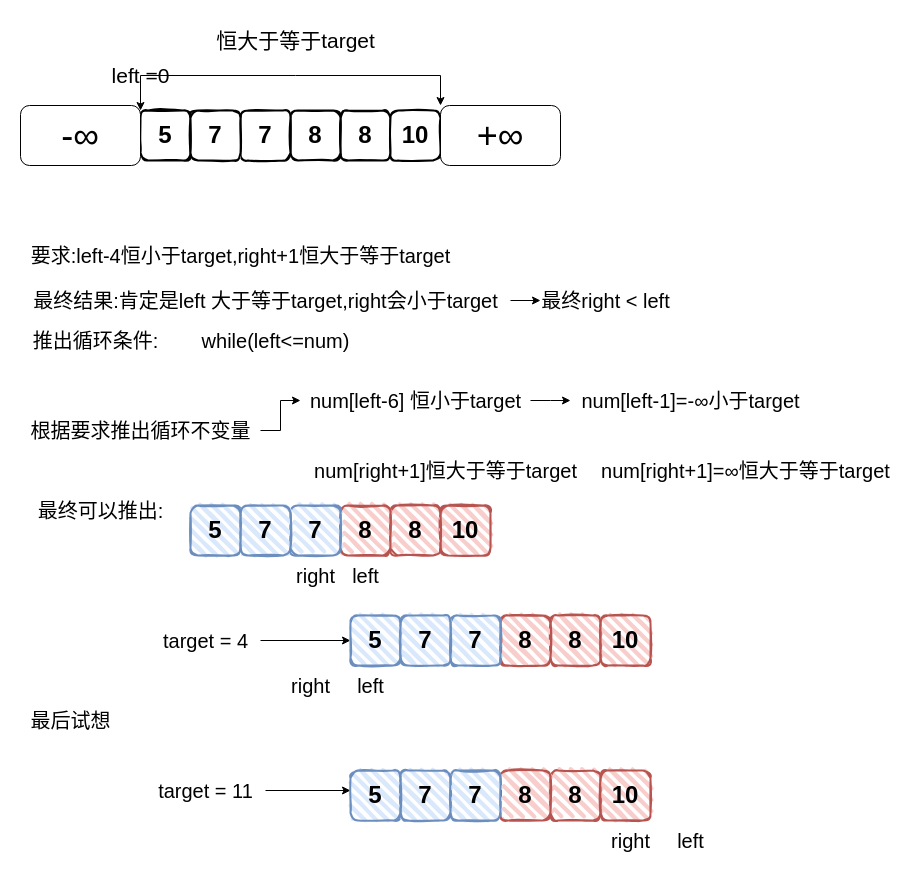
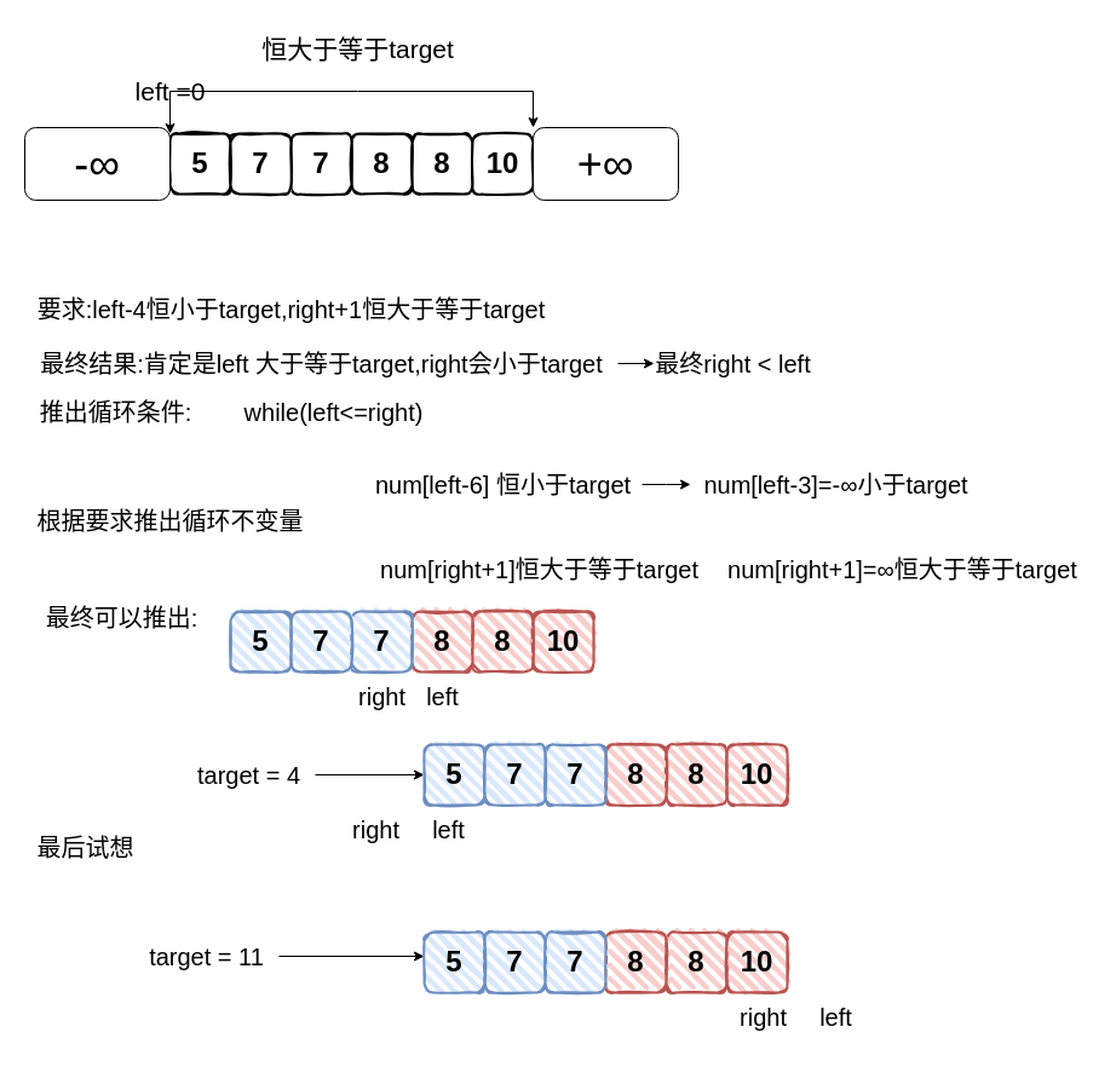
  <mxCell id="0" />
  <mxCell id="1" parent="0" />
  <mxCell id="2" value="5" style="rounded=1;whiteSpace=wrap;html=1;strokeWidth=2;fillWeight=4;hachureGap=8;hachureAngle=45;sketch=1;glass=0;fontSize=24;fontStyle=1;shadow=0;" vertex="1" parent="1"><mxGeometry x="140" y="110" width="50" height="50" as="geometry" /></mxCell>
  <mxCell id="3" value="8" style="rounded=1;whiteSpace=wrap;html=1;strokeWidth=2;fillWeight=4;hachureGap=8;hachureAngle=45;sketch=1;glass=0;fontSize=24;fontStyle=1;shadow=0;" vertex="1" parent="1"><mxGeometry x="340" y="110" width="50" height="50" as="geometry" /></mxCell>
  <mxCell id="4" value="8" style="rounded=1;whiteSpace=wrap;html=1;strokeWidth=2;fillWeight=4;hachureGap=8;hachureAngle=45;sketch=1;glass=0;fontSize=24;fontStyle=1;shadow=0;" vertex="1" parent="1"><mxGeometry x="290" y="110" width="50" height="50" as="geometry" /></mxCell>
  <mxCell id="5" value="7" style="rounded=1;whiteSpace=wrap;html=1;strokeWidth=2;fillWeight=4;hachureGap=8;hachureAngle=45;sketch=1;glass=0;fontSize=24;fontStyle=1;shadow=0;" vertex="1" parent="1"><mxGeometry x="240" y="110" width="50" height="50" as="geometry" /></mxCell>
  <mxCell id="6" value="7" style="rounded=1;whiteSpace=wrap;html=1;strokeWidth=2;fillWeight=4;hachureGap=8;hachureAngle=45;sketch=1;glass=0;fontSize=24;fontStyle=1;shadow=0;" vertex="1" parent="1"><mxGeometry x="190" y="110" width="50" height="50" as="geometry" /></mxCell>
  <mxCell id="7" value="10" style="rounded=1;whiteSpace=wrap;html=1;strokeWidth=2;fillWeight=4;hachureGap=8;hachureAngle=45;sketch=1;glass=0;fontSize=24;fontStyle=1;shadow=0;" vertex="1" parent="1"><mxGeometry x="390" y="110" width="50" height="50" as="geometry" /></mxCell>
  <mxCell id="8" value="&lt;font style=&quot;font-size: 36px;&quot;&gt;-∞&lt;/font&gt;" style="rounded=1;whiteSpace=wrap;html=1;fontSize=21;" vertex="1" parent="1"><mxGeometry y="105" width="120" height="60" as="geometry" x="20" /></mxCell>
  <mxCell id="9" value="&lt;font style=&quot;font-size: 36px;&quot;&gt;+∞&lt;/font&gt;" style="rounded=1;whiteSpace=wrap;html=1;fontSize=21;" vertex="1" parent="1"><mxGeometry x="440" y="105" width="120" height="60" as="geometry" /></mxCell>
  <mxCell id="10" style="edgeStyle=orthogonalEdgeStyle;rounded=0;orthogonalLoop=1;jettySize=auto;html=1;entryX=0;entryY=0;entryDx=0;entryDy=0;fontSize=21;" edge="1" parent="1" source="12" target="2"><mxGeometry relative="1" as="geometry" /></mxCell>
  <mxCell id="11" style="edgeStyle=orthogonalEdgeStyle;rounded=0;orthogonalLoop=1;jettySize=auto;html=1;entryX=0;entryY=0;entryDx=0;entryDy=0;fontSize=21;" edge="1" parent="1" source="12" target="9"><mxGeometry relative="1" as="geometry" /></mxCell>
  <mxCell id="12" value="" style="shape=requiredInterface;html=1;verticalLabelPosition=bottom;sketch=0;fontSize=21;direction=west;rotation=89;" vertex="1" parent="1"><mxGeometry x="295.09" y="40" height="70" as="geometry" /></mxCell>
  <mxCell id="13" value="left =0" style="text;html=1;align=center;verticalAlign=middle;resizable=0;points=[];autosize=1;strokeColor=none;fillColor=none;fontSize=21;" vertex="1" parent="1"><mxGeometry x="100" y="55" width="80" height="40" as="geometry" /></mxCell>
  <mxCell id="14" value="恒大于等于target" style="text;html=1;align=center;verticalAlign=middle;resizable=0;points=[];autosize=1;strokeColor=none;fillColor=none;fontSize=21;" vertex="1" parent="1"><mxGeometry x="200" y="20" width="190" height="40" as="geometry" /></mxCell>
  <mxCell id="15" value="&lt;font style=&quot;font-size: 20px;&quot;&gt;要求:left-4恒小于target,right+1恒大于等于target&lt;br&gt;&lt;/font&gt;" style="text;html=1;align=center;verticalAlign=middle;resizable=0;points=[];autosize=1;strokeColor=none;fillColor=none;fontSize=36;" vertex="1" parent="1"><mxGeometry y="220" width="440" height="60" as="geometry" x="20" /></mxCell>
  <mxCell id="16" style="edgeStyle=orthogonalEdgeStyle;rounded=0;orthogonalLoop=1;jettySize=auto;html=1;fontSize=20;" edge="1" parent="1" source="17"><mxGeometry relative="1" as="geometry"><mxPoint x="540" y="300" as="targetPoint" /><Array as="points"><mxPoint x="510" y="300" /><mxPoint x="510" y="300" /></Array></mxGeometry></mxCell>
  <mxCell id="17" value="最终结果:肯定是left 大于等于target,right会小于target" style="text;html=1;align=center;verticalAlign=middle;resizable=0;points=[];autosize=1;strokeColor=none;fillColor=none;fontSize=20;" vertex="1" parent="1"><mxGeometry y="280" width="490" height="40" as="geometry" x="20" /></mxCell>
  <mxCell id="18" value="最终right &amp;lt; left" style="text;html=1;align=center;verticalAlign=middle;resizable=0;points=[];autosize=1;strokeColor=none;fillColor=none;fontSize=20;" vertex="1" parent="1"><mxGeometry x="530" y="280" width="150" height="40" as="geometry" /></mxCell>
  <mxCell id="19" value="推出循环条件:" style="text;html=1;align=center;verticalAlign=middle;resizable=0;points=[];autosize=1;strokeColor=none;fillColor=none;fontSize=20;" vertex="1" parent="1"><mxGeometry y="320" width="150" height="40" as="geometry" x="20" /></mxCell>
- <mxCell id="20" value="while(left&amp;lt;=num)" style="text;html=1;align=center;verticalAlign=middle;resizable=0;points=[];autosize=1;strokeColor=none;fillColor=none;fontSize=20;" vertex="1" parent="1"><mxGeometry x="190" y="320" width="170" height="40" as="geometry" /></mxCell>
- <mxCell id="21" style="edgeStyle=orthogonalEdgeStyle;rounded=0;orthogonalLoop=1;jettySize=auto;html=1;fontSize=20;" edge="1" parent="1" source="22" target="24"><mxGeometry relative="1" as="geometry" /></mxCell>
+ <mxCell id="20" value="while(left&amp;lt;=right)" style="text;html=1;align=center;verticalAlign=middle;resizable=0;points=[];autosize=1;strokeColor=none;fillColor=none;fontSize=20;" vertex="1" parent="1"><mxGeometry x="190" y="320" width="170" height="40" as="geometry" /></mxCell>
  <mxCell id="22" value="根据要求推出循环不变量" style="text;html=1;align=center;verticalAlign=middle;resizable=0;points=[];autosize=1;strokeColor=none;fillColor=none;fontSize=20;" vertex="1" parent="1"><mxGeometry y="410" width="240" height="40" as="geometry" x="20" /></mxCell>
  <mxCell id="23" style="edgeStyle=orthogonalEdgeStyle;rounded=0;orthogonalLoop=1;jettySize=auto;html=1;fontSize=20;" edge="1" parent="1" source="24"><mxGeometry relative="1" as="geometry"><mxPoint x="570" y="400" as="targetPoint" /></mxGeometry></mxCell>
  <mxCell id="24" value="num[left-6] 恒小于target" style="text;html=1;align=center;verticalAlign=middle;resizable=0;points=[];autosize=1;strokeColor=none;fillColor=none;fontSize=20;" vertex="1" parent="1"><mxGeometry x="300" y="380" width="230" height="40" as="geometry" /></mxCell>
  <mxCell id="25" value="num[right+1]恒大于等于target" style="text;html=1;align=center;verticalAlign=middle;resizable=0;points=[];autosize=1;strokeColor=none;fillColor=none;fontSize=20;" vertex="1" parent="1"><mxGeometry x="300" y="450" width="290" height="40" as="geometry" /></mxCell>
- <mxCell id="26" value="num[left-1]=-∞小于target" style="text;html=1;align=center;verticalAlign=middle;resizable=0;points=[];autosize=1;strokeColor=none;fillColor=none;fontSize=20;" vertex="1" parent="1"><mxGeometry x="570" y="380" width="240" height="40" as="geometry" /></mxCell>
+ <mxCell id="26" value="num[left-3]=-∞小于target" style="text;html=1;align=center;verticalAlign=middle;resizable=0;points=[];autosize=1;strokeColor=none;fillColor=none;fontSize=20;" vertex="1" parent="1"><mxGeometry x="570" y="380" width="240" height="40" as="geometry" /></mxCell>
  <mxCell id="27" value="num[right+1]=∞恒大于等于target" style="text;html=1;align=center;verticalAlign=middle;resizable=0;points=[];autosize=1;strokeColor=none;fillColor=none;fontSize=20;" vertex="1" parent="1"><mxGeometry x="590" y="450" width="310" height="40" as="geometry" /></mxCell>
  <mxCell id="28" value="最终可以推出:" style="text;html=1;align=center;verticalAlign=middle;resizable=0;points=[];autosize=1;strokeColor=none;fillColor=none;fontSize=20;" vertex="1" parent="1"><mxGeometry x="25" y="490" width="150" height="40" as="geometry" /></mxCell>
  <mxCell id="29" value="5" style="rounded=1;whiteSpace=wrap;html=1;strokeWidth=2;fillWeight=4;hachureGap=8;hachureAngle=45;sketch=1;glass=0;fontSize=24;fontStyle=1;shadow=0;fillColor=#dae8fc;strokeColor=#6c8ebf;" vertex="1" parent="1"><mxGeometry x="190" y="505" width="50" height="50" as="geometry" /></mxCell>
  <mxCell id="30" value="8" style="rounded=1;whiteSpace=wrap;html=1;strokeWidth=2;fillWeight=4;hachureGap=8;hachureAngle=45;sketch=1;glass=0;fontSize=24;fontStyle=1;shadow=0;fillColor=#f8cecc;strokeColor=#b85450;" vertex="1" parent="1"><mxGeometry x="390" y="505" width="50" height="50" as="geometry" /></mxCell>
  <mxCell id="31" value="8" style="rounded=1;whiteSpace=wrap;html=1;strokeWidth=2;fillWeight=4;hachureGap=8;hachureAngle=45;sketch=1;glass=0;fontSize=24;fontStyle=1;shadow=0;fillColor=#f8cecc;strokeColor=#b85450;" vertex="1" parent="1"><mxGeometry x="340" y="505" width="50" height="50" as="geometry" /></mxCell>
  <mxCell id="32" value="7" style="rounded=1;whiteSpace=wrap;html=1;strokeWidth=2;fillWeight=4;hachureGap=8;hachureAngle=45;sketch=1;glass=0;fontSize=24;fontStyle=1;shadow=0;fillColor=#dae8fc;strokeColor=#6c8ebf;" vertex="1" parent="1"><mxGeometry x="290" y="505" width="50" height="50" as="geometry" /></mxCell>
  <mxCell id="33" value="7" style="rounded=1;whiteSpace=wrap;html=1;strokeWidth=2;fillWeight=4;hachureGap=8;hachureAngle=45;sketch=1;glass=0;fontSize=24;fontStyle=1;shadow=0;fillColor=#dae8fc;strokeColor=#6c8ebf;" vertex="1" parent="1"><mxGeometry x="240" y="505" width="50" height="50" as="geometry" /></mxCell>
  <mxCell id="34" value="10" style="rounded=1;whiteSpace=wrap;html=1;strokeWidth=2;fillWeight=4;hachureGap=8;hachureAngle=45;sketch=1;glass=0;fontSize=24;fontStyle=1;shadow=0;fillColor=#f8cecc;strokeColor=#b85450;" vertex="1" parent="1"><mxGeometry x="440" y="505" width="50" height="50" as="geometry" /></mxCell>
  <mxCell id="35" value="right" style="text;html=1;align=center;verticalAlign=middle;resizable=0;points=[];autosize=1;strokeColor=none;fillColor=none;fontSize=20;" vertex="1" parent="1"><mxGeometry x="285" y="555" width="60" height="40" as="geometry" /></mxCell>
  <mxCell id="36" value="left" style="text;html=1;align=center;verticalAlign=middle;resizable=0;points=[];autosize=1;strokeColor=none;fillColor=none;fontSize=20;" vertex="1" parent="1"><mxGeometry x="340" y="555" width="50" height="40" as="geometry" /></mxCell>
- <mxCell id="37" value="最后试想" style="text;html=1;align=center;verticalAlign=middle;resizable=0;points=[];autosize=1;strokeColor=none;fillColor=none;fontSize=20;" vertex="1" parent="1"><mxGeometry y="700" width="100" height="40" as="geometry" x="20" /></mxCell>
+ <mxCell id="37" value="最后试想" style="text;html=1;align=center;verticalAlign=middle;resizable=0;points=[];autosize=1;strokeColor=none;fillColor=none;fontSize=20;" vertex="1" parent="1"><mxGeometry x="20" y="680" width="100" height="40" as="geometry" /></mxCell>
  <mxCell id="38" style="edgeStyle=orthogonalEdgeStyle;rounded=0;orthogonalLoop=1;jettySize=auto;html=1;entryX=0;entryY=0.5;entryDx=0;entryDy=0;fontSize=20;" edge="1" parent="1" source="39" target="42"><mxGeometry relative="1" as="geometry" /></mxCell>
  <mxCell id="39" value="target = 4" style="text;html=1;align=center;verticalAlign=middle;resizable=0;points=[];autosize=1;strokeColor=none;fillColor=none;fontSize=20;" vertex="1" parent="1"><mxGeometry x="150" y="620" width="110" height="40" as="geometry" /></mxCell>
  <mxCell id="40" style="edgeStyle=orthogonalEdgeStyle;rounded=0;orthogonalLoop=1;jettySize=auto;html=1;entryX=0;entryY=0.4;entryDx=0;entryDy=0;entryPerimeter=0;fontSize=20;" edge="1" parent="1" source="41" target="48"><mxGeometry relative="1" as="geometry" /></mxCell>
- <mxCell id="41" value="target = 11" style="text;html=1;align=center;verticalAlign=middle;resizable=0;points=[];autosize=1;strokeColor=none;fillColor=none;fontSize=20;" vertex="1" parent="1"><mxGeometry x="145" y="770" width="120" height="40" as="geometry" /></mxCell>
+ <mxCell id="41" value="target = 11" style="text;html=1;align=center;verticalAlign=middle;resizable=0;points=[];autosize=1;strokeColor=none;fillColor=none;fontSize=20;" vertex="1" parent="1"><mxGeometry x="110" y="770" width="120" height="40" as="geometry" /></mxCell>
  <mxCell id="42" value="5" style="rounded=1;whiteSpace=wrap;html=1;strokeWidth=2;fillWeight=4;hachureGap=8;hachureAngle=45;sketch=1;glass=0;fontSize=24;fontStyle=1;shadow=0;fillColor=#dae8fc;strokeColor=#6c8ebf;" vertex="1" parent="1"><mxGeometry x="350" y="615" width="50" height="50" as="geometry" /></mxCell>
  <mxCell id="43" value="8" style="rounded=1;whiteSpace=wrap;html=1;strokeWidth=2;fillWeight=4;hachureGap=8;hachureAngle=45;sketch=1;glass=0;fontSize=24;fontStyle=1;shadow=0;fillColor=#f8cecc;strokeColor=#b85450;" vertex="1" parent="1"><mxGeometry x="550" y="615" width="50" height="50" as="geometry" /></mxCell>
  <mxCell id="44" value="8" style="rounded=1;whiteSpace=wrap;html=1;strokeWidth=2;fillWeight=4;hachureGap=8;hachureAngle=45;sketch=1;glass=0;fontSize=24;fontStyle=1;shadow=0;fillColor=#f8cecc;strokeColor=#b85450;" vertex="1" parent="1"><mxGeometry x="500" y="615" width="50" height="50" as="geometry" /></mxCell>
  <mxCell id="45" value="7" style="rounded=1;whiteSpace=wrap;html=1;strokeWidth=2;fillWeight=4;hachureGap=8;hachureAngle=45;sketch=1;glass=0;fontSize=24;fontStyle=1;shadow=0;fillColor=#dae8fc;strokeColor=#6c8ebf;" vertex="1" parent="1"><mxGeometry x="450" y="615" width="50" height="50" as="geometry" /></mxCell>
  <mxCell id="46" value="7" style="rounded=1;whiteSpace=wrap;html=1;strokeWidth=2;fillWeight=4;hachureGap=8;hachureAngle=45;sketch=1;glass=0;fontSize=24;fontStyle=1;shadow=0;fillColor=#dae8fc;strokeColor=#6c8ebf;" vertex="1" parent="1"><mxGeometry x="400" y="615" width="50" height="50" as="geometry" /></mxCell>
  <mxCell id="47" value="10" style="rounded=1;whiteSpace=wrap;html=1;strokeWidth=2;fillWeight=4;hachureGap=8;hachureAngle=45;sketch=1;glass=0;fontSize=24;fontStyle=1;shadow=0;fillColor=#f8cecc;strokeColor=#b85450;" vertex="1" parent="1"><mxGeometry x="600" y="615" width="50" height="50" as="geometry" /></mxCell>
  <mxCell id="48" value="5" style="rounded=1;whiteSpace=wrap;html=1;strokeWidth=2;fillWeight=4;hachureGap=8;hachureAngle=45;sketch=1;glass=0;fontSize=24;fontStyle=1;shadow=0;fillColor=#dae8fc;strokeColor=#6c8ebf;" vertex="1" parent="1"><mxGeometry x="350" y="770" width="50" height="50" as="geometry" /></mxCell>
  <mxCell id="49" value="8" style="rounded=1;whiteSpace=wrap;html=1;strokeWidth=2;fillWeight=4;hachureGap=8;hachureAngle=45;sketch=1;glass=0;fontSize=24;fontStyle=1;shadow=0;fillColor=#f8cecc;strokeColor=#b85450;" vertex="1" parent="1"><mxGeometry x="550" y="770" width="50" height="50" as="geometry" /></mxCell>
  <mxCell id="50" value="8" style="rounded=1;whiteSpace=wrap;html=1;strokeWidth=2;fillWeight=4;hachureGap=8;hachureAngle=45;sketch=1;glass=0;fontSize=24;fontStyle=1;shadow=0;fillColor=#f8cecc;strokeColor=#b85450;" vertex="1" parent="1"><mxGeometry x="500" y="770" width="50" height="50" as="geometry" /></mxCell>
  <mxCell id="51" value="7" style="rounded=1;whiteSpace=wrap;html=1;strokeWidth=2;fillWeight=4;hachureGap=8;hachureAngle=45;sketch=1;glass=0;fontSize=24;fontStyle=1;shadow=0;fillColor=#dae8fc;strokeColor=#6c8ebf;" vertex="1" parent="1"><mxGeometry x="450" y="770" width="50" height="50" as="geometry" /></mxCell>
  <mxCell id="52" value="7" style="rounded=1;whiteSpace=wrap;html=1;strokeWidth=2;fillWeight=4;hachureGap=8;hachureAngle=45;sketch=1;glass=0;fontSize=24;fontStyle=1;shadow=0;fillColor=#dae8fc;strokeColor=#6c8ebf;" vertex="1" parent="1"><mxGeometry x="400" y="770" width="50" height="50" as="geometry" /></mxCell>
  <mxCell id="53" value="10" style="rounded=1;whiteSpace=wrap;html=1;strokeWidth=2;fillWeight=4;hachureGap=8;hachureAngle=45;sketch=1;glass=0;fontSize=24;fontStyle=1;shadow=0;fillColor=#f8cecc;strokeColor=#b85450;" vertex="1" parent="1"><mxGeometry x="600" y="770" width="50" height="50" as="geometry" /></mxCell>
  <mxCell id="54" value="left" style="text;html=1;align=center;verticalAlign=middle;resizable=0;points=[];autosize=1;strokeColor=none;fillColor=none;fontSize=20;" vertex="1" parent="1"><mxGeometry x="345" y="665" width="50" height="40" as="geometry" /></mxCell>
  <mxCell id="55" value="right" style="text;html=1;align=center;verticalAlign=middle;resizable=0;points=[];autosize=1;strokeColor=none;fillColor=none;fontSize=20;" vertex="1" parent="1"><mxGeometry x="280" y="665" width="60" height="40" as="geometry" /></mxCell>
  <mxCell id="56" value="right" style="text;html=1;align=center;verticalAlign=middle;resizable=0;points=[];autosize=1;strokeColor=none;fillColor=none;fontSize=20;" vertex="1" parent="1"><mxGeometry x="600" y="820" width="60" height="40" as="geometry" /></mxCell>
  <mxCell id="57" value="left" style="text;html=1;align=center;verticalAlign=middle;resizable=0;points=[];autosize=1;strokeColor=none;fillColor=none;fontSize=20;" vertex="1" parent="1"><mxGeometry x="665" y="820" width="50" height="40" as="geometry" /></mxCell>
